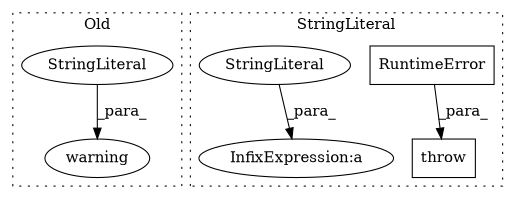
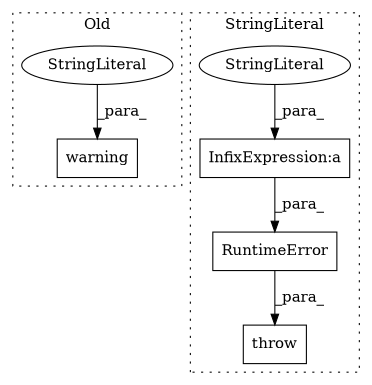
  digraph {
    node [a=32 shape=box]
-   n1 [l="8,1" label=warning s="1860,1924" shape=ellipse]
+   n1 [l="8,1" label=warning s="1860,1924"]
    n2 [a=45 l=47 label=StringLiteral s=1868 shape=ellipse]
    n3 [l="13,1" label=RuntimeError s="1842,2016"]
    n4 [a=53 l=6 label=throw s=1836]
-   n5 [a=27 l=3 label="InfixExpression:a" s=2005 shape=ellipse]
+   n5 [a=27 l=3 label="InfixExpression:a" s=2005]
    n6 [a=45 l=150 label=StringLiteral s=1855 shape=ellipse]
    subgraph cluster_1 {
      label=Old
      style=dotted
      n1
      n2
    }
    subgraph cluster_2 {
      label=StringLiteral
      style=dotted
      n3
      n4
      n5
      n6
    }
    n2 -> n1 [label=_para_]
    n3 -> n4 [label=_para_]
+   n5 -> n3 [label=_para_]
    n6 -> n5 [label=_para_]
  }
